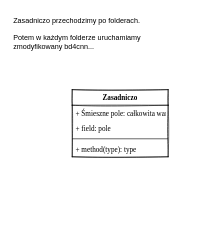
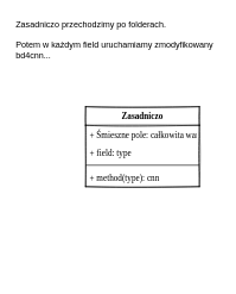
  <mxCell id="0" />
  <mxCell id="1" parent="0" />
- <mxCell id="2" value="Zasadniczo przechodzimy po folderach.&lt;br&gt;&lt;br&gt;Potem w każdym folderze uruchamiamy zmodyfikowany bd4cnn..." style="text;html=1;strokeColor=none;fillColor=none;align=left;verticalAlign=top;whiteSpace=wrap;rounded=0;sketch=1;" vertex="1" parent="1"><mxGeometry x="20" y="20" width="290" height="370" as="geometry" /></mxCell>
+ <mxCell id="2" value="Zasadniczo przechodzimy po folderach.&lt;br&gt;&lt;br&gt;Potem w każdym field uruchamiamy zmodyfikowany bd4cnn..." style="text;html=1;strokeColor=none;fillColor=none;align=left;verticalAlign=top;whiteSpace=wrap;rounded=0;sketch=1;" vertex="1" parent="1"><mxGeometry x="20" y="20" width="290" height="370" as="geometry" /></mxCell>
  <mxCell id="3" value="Zasadniczo" style="swimlane;fontStyle=1;align=center;verticalAlign=top;childLayout=stackLayout;horizontal=1;startSize=26;horizontalStack=0;resizeParent=1;resizeParentMax=0;resizeLast=0;collapsible=1;marginBottom=0;sketch=1;fontFamily=Caveat;fontSource=https%3A%2F%2Ffonts.googleapis.com%2Fcss%3Ffamily%3DCaveat;" vertex="1" parent="1"><mxGeometry x="120" y="149" width="160" height="112" as="geometry" /></mxCell>
  <mxCell id="4" value="+ Śmieszne pole: całkowita wartość" style="text;strokeColor=none;fillColor=none;align=left;verticalAlign=top;spacingLeft=4;spacingRight=4;overflow=hidden;rotatable=0;points=[[0,0.5],[1,0.5]];portConstraint=eastwest;fontFamily=Caveat;fontSource=https%3A%2F%2Ffonts.googleapis.com%2Fcss%3Ffamily%3DCaveat;" vertex="1" parent="3"><mxGeometry y="26" width="160" height="26" as="geometry" /></mxCell>
- <mxCell id="5" value="+ field: pole" style="text;strokeColor=none;fillColor=none;align=left;verticalAlign=top;spacingLeft=4;spacingRight=4;overflow=hidden;rotatable=0;points=[[0,0.5],[1,0.5]];portConstraint=eastwest;fontFamily=Caveat;fontSource=https%3A%2F%2Ffonts.googleapis.com%2Fcss%3Ffamily%3DCaveat;" vertex="1" parent="3"><mxGeometry y="52" width="160" height="26" as="geometry" /></mxCell>
+ <mxCell id="5" value="+ field: type" style="text;strokeColor=none;fillColor=none;align=left;verticalAlign=top;spacingLeft=4;spacingRight=4;overflow=hidden;rotatable=0;points=[[0,0.5],[1,0.5]];portConstraint=eastwest;fontFamily=Caveat;fontSource=https%3A%2F%2Ffonts.googleapis.com%2Fcss%3Ffamily%3DCaveat;" vertex="1" parent="3"><mxGeometry y="52" width="160" height="26" as="geometry" /></mxCell>
  <mxCell id="6" value="" style="line;strokeWidth=1;fillColor=none;align=left;verticalAlign=middle;spacingTop=-1;spacingLeft=3;spacingRight=3;rotatable=0;labelPosition=right;points=[];portConstraint=eastwest;" vertex="1" parent="3"><mxGeometry y="78" width="160" height="8" as="geometry" /></mxCell>
- <mxCell id="7" value="+ method(type): type" style="text;strokeColor=none;fillColor=none;align=left;verticalAlign=top;spacingLeft=4;spacingRight=4;overflow=hidden;rotatable=0;points=[[0,0.5],[1,0.5]];portConstraint=eastwest;fontFamily=Caveat;fontSource=https%3A%2F%2Ffonts.googleapis.com%2Fcss%3Ffamily%3DCaveat;" vertex="1" parent="3"><mxGeometry y="86" width="160" height="26" as="geometry" /></mxCell>
+ <mxCell id="7" value="+ method(type): cnn" style="text;strokeColor=none;fillColor=none;align=left;verticalAlign=top;spacingLeft=4;spacingRight=4;overflow=hidden;rotatable=0;points=[[0,0.5],[1,0.5]];portConstraint=eastwest;fontFamily=Caveat;fontSource=https%3A%2F%2Ffonts.googleapis.com%2Fcss%3Ffamily%3DCaveat;" vertex="1" parent="3"><mxGeometry y="86" width="160" height="26" as="geometry" /></mxCell>
